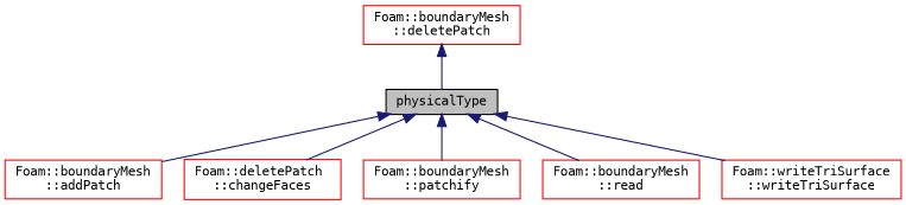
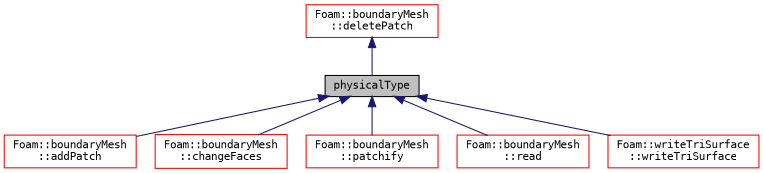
  digraph {
    fontname="DejaVu Sans Mono"
    rankdir=TB
    node [color=red fontname="DejaVu Sans Mono" fontsize=10 shape=record]
    edge [color=midnightblue dir=back fontname="DejaVu Sans Mono" fontsize=10 labelfontname=FreeSans labelfontsize=10 style=solid]
    n1 [color=black fillcolor=grey75 fontcolor=black height=0.2 label=physicalType style=filled width=0.4]
    n2 [height=0.2 label="Foam::boundaryMesh\l::addPatch" width=0.4]
-   n3 [height=0.2 label="Foam::deletePatch\l::changeFaces" width=0.4]
+   n3 [height=0.2 label="Foam::boundaryMesh\l::changeFaces" width=0.4]
    n4 [height=0.2 label="Foam::boundaryMesh\l::patchify" width=0.4]
    n5 [height=0.2 label="Foam::boundaryMesh\l::read" width=0.4]
    n6 [height=0.2 label="Foam::writeTriSurface\l::writeTriSurface" width=0.4]
    n7 [height=0.2 label="Foam::boundaryMesh\l::deletePatch" width=0.4]
    n1 -> n2
    n1 -> n3
    n1 -> n4
    n1 -> n5
    n1 -> n6
    n7 -> n1
  }
